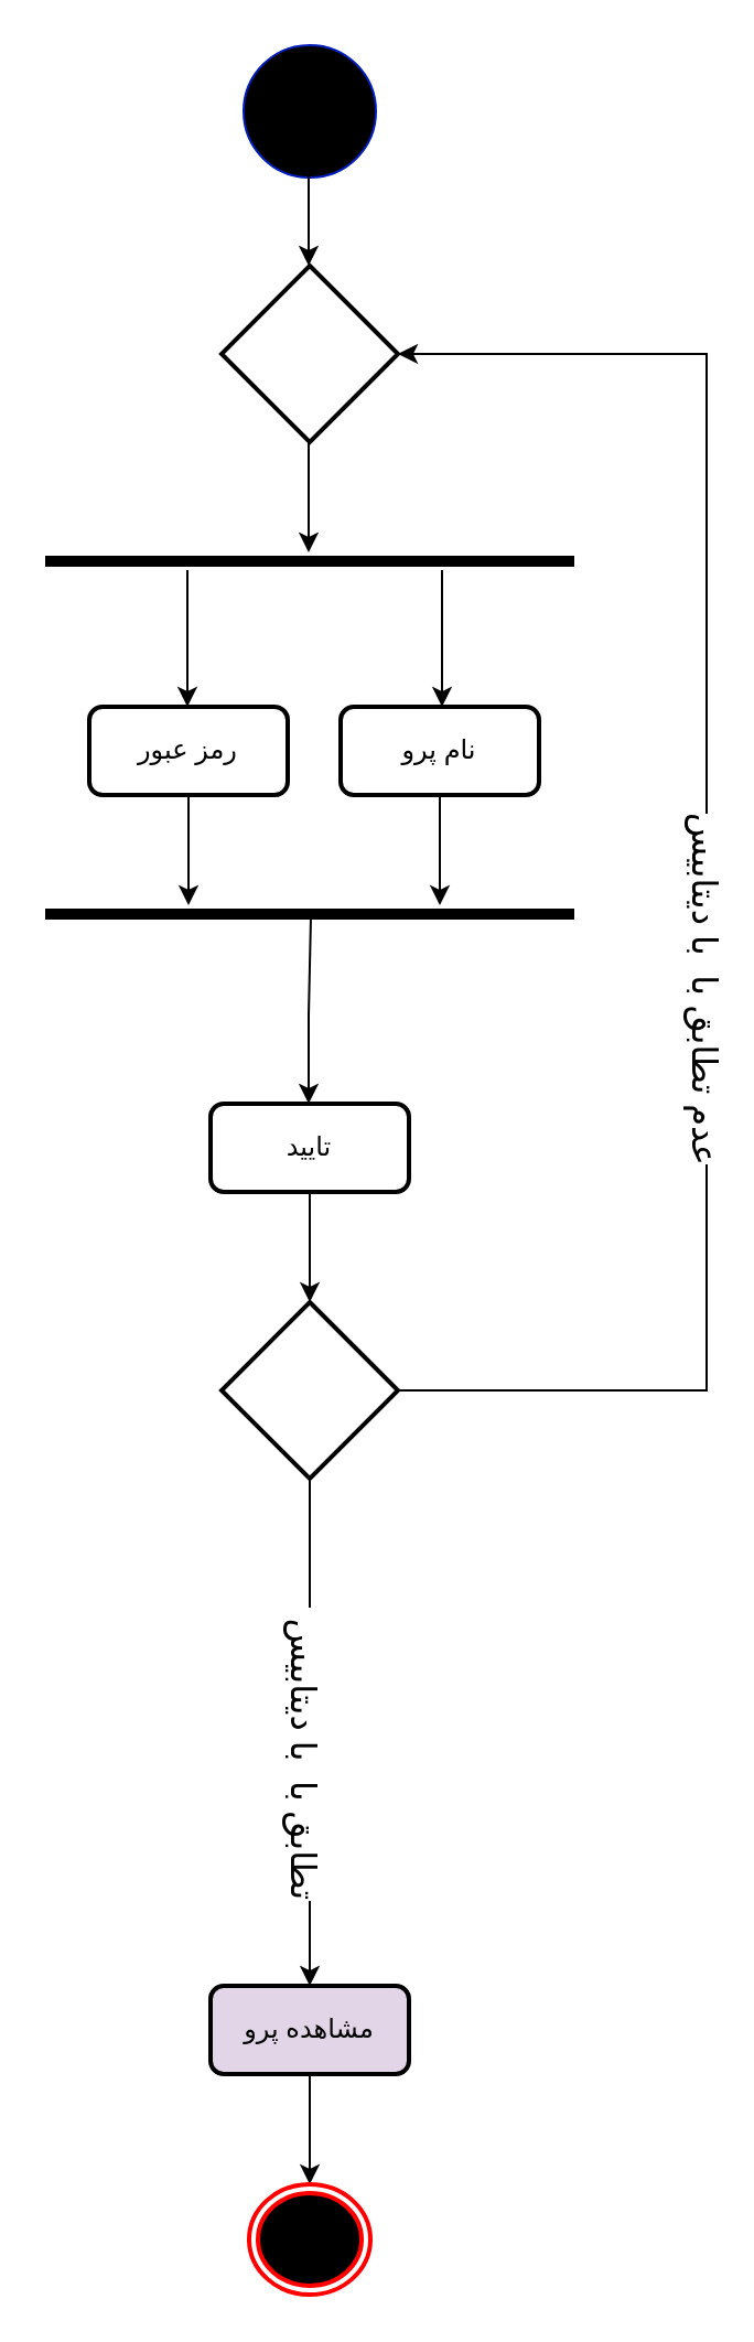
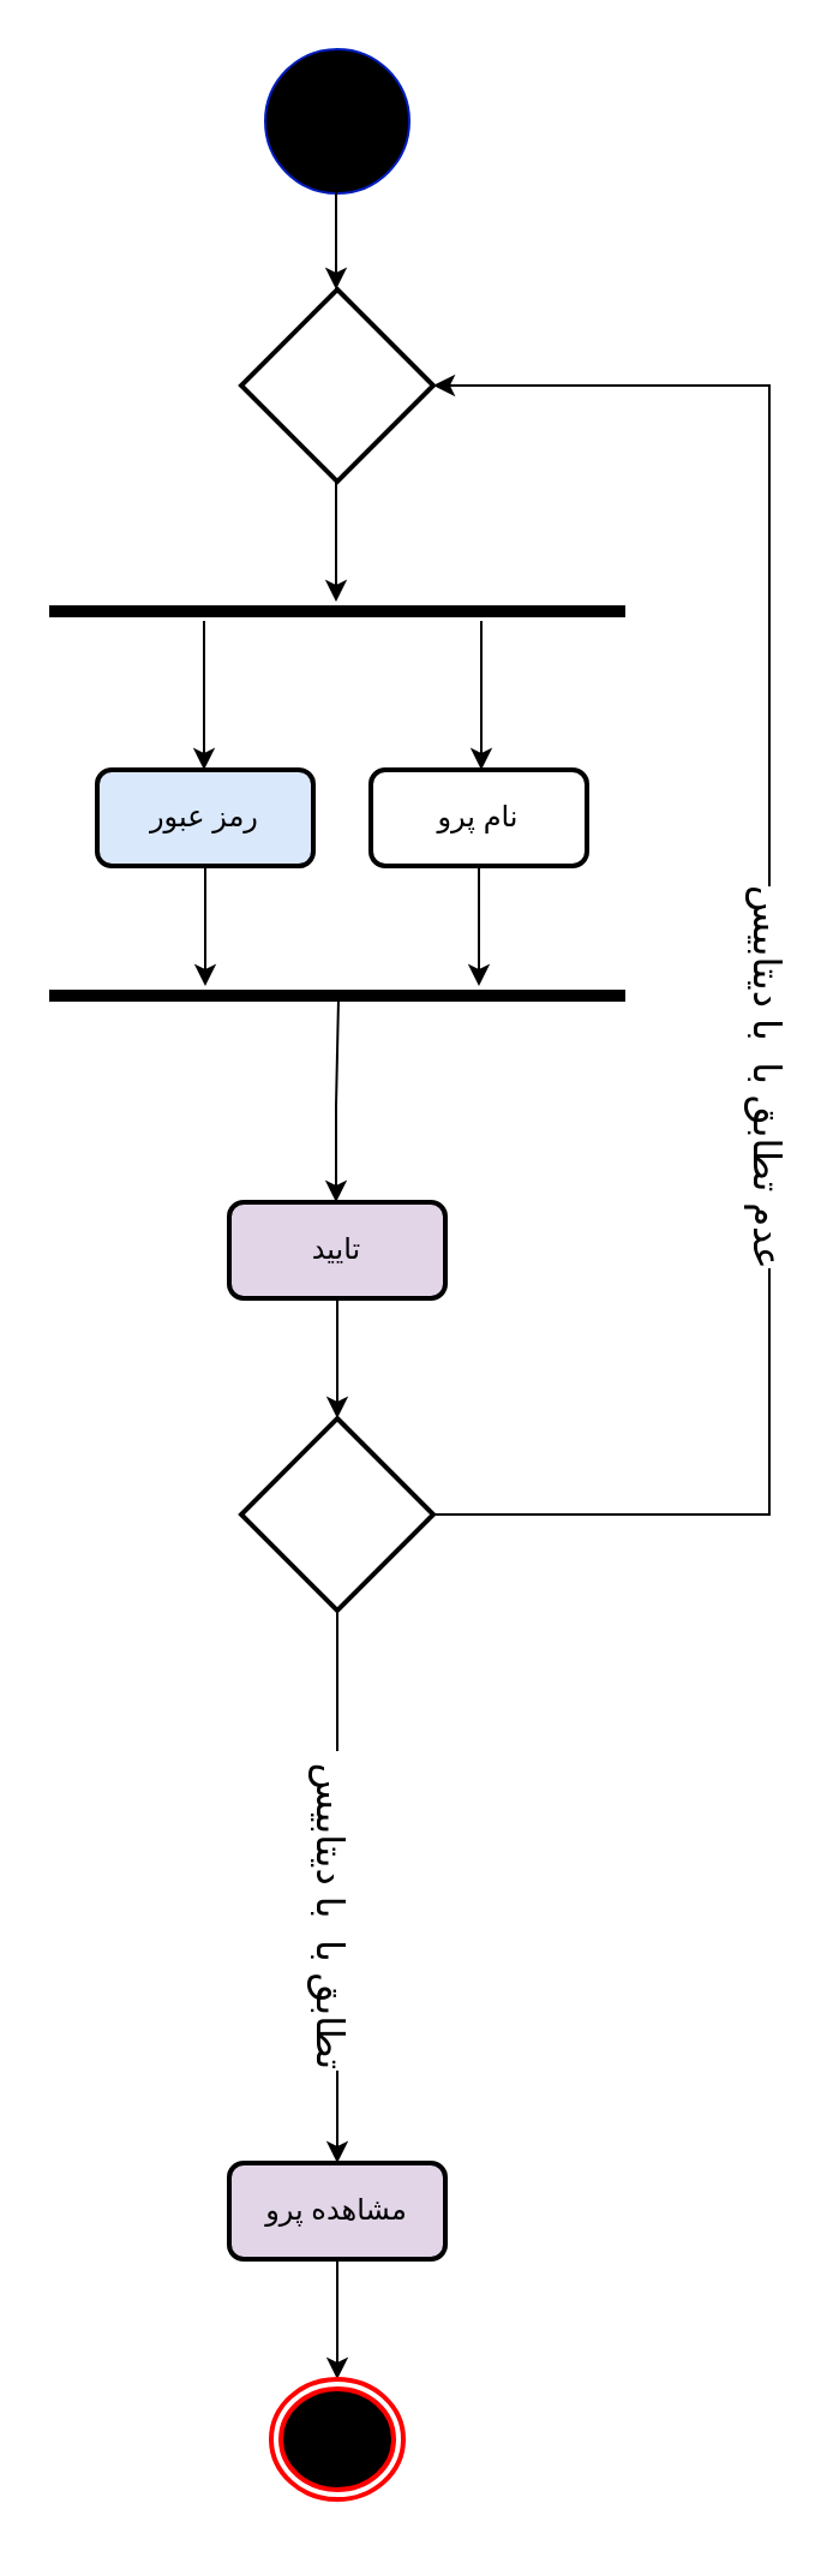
  <mxCell id="0" />
  <mxCell id="1" parent="0" />
  <mxCell id="2" value="" style="verticalLabelPosition=bottom;verticalAlign=top;html=1;shape=mxgraph.flowchart.on-page_reference;fillColor=#000000;fontColor=#ffffff;strokeColor=#001DBC;" parent="1" vertex="1"><mxGeometry x="110" y="20" width="60" height="60" as="geometry" /></mxCell>
  <mxCell id="3" value="" style="strokeWidth=2;html=1;shape=mxgraph.flowchart.decision;whiteSpace=wrap;" parent="1" vertex="1"><mxGeometry x="100" y="120" width="80" height="80" as="geometry" /></mxCell>
  <mxCell id="4" value="" style="line;strokeWidth=5;fillColor=none;align=left;verticalAlign=middle;spacingTop=-1;spacingLeft=3;spacingRight=3;rotatable=0;labelPosition=right;points=[];portConstraint=eastwest;strokeColor=inherit;" parent="1" vertex="1"><mxGeometry x="20" y="250" width="240" height="8" as="geometry" /></mxCell>
  <mxCell id="5" style="edgeStyle=orthogonalEdgeStyle;rounded=0;orthogonalLoop=1;jettySize=auto;html=1;exitX=0.5;exitY=1;exitDx=0;exitDy=0;fontSize=11;" parent="1" source="6" edge="1"><mxGeometry relative="1" as="geometry"><mxPoint x="85" y="410" as="targetPoint" /></mxGeometry></mxCell>
- <mxCell id="6" value="رمز عبور" style="rounded=1;whiteSpace=wrap;html=1;strokeWidth=2;" parent="1" vertex="1"><mxGeometry x="40" y="320" width="90" height="40" as="geometry" /></mxCell>
+ <mxCell id="6" value="رمز عبور" style="rounded=1;whiteSpace=wrap;html=1;strokeWidth=2;fillColor=#dae8fc;" parent="1" vertex="1"><mxGeometry x="40" y="320" width="90" height="40" as="geometry" /></mxCell>
  <mxCell id="7" style="edgeStyle=orthogonalEdgeStyle;rounded=0;orthogonalLoop=1;jettySize=auto;html=1;exitX=0.5;exitY=1;exitDx=0;exitDy=0;fontSize=11;" parent="1" source="8" edge="1"><mxGeometry relative="1" as="geometry"><mxPoint x="199" y="410" as="targetPoint" /></mxGeometry></mxCell>
  <mxCell id="8" value="نام پرو" style="rounded=1;whiteSpace=wrap;html=1;strokeWidth=2;" parent="1" vertex="1"><mxGeometry x="154" y="320" width="90" height="40" as="geometry" /></mxCell>
  <mxCell id="9" value="" style="line;strokeWidth=5;fillColor=none;align=left;verticalAlign=middle;spacingTop=-1;spacingLeft=3;spacingRight=3;rotatable=0;labelPosition=right;points=[];portConstraint=eastwest;strokeColor=inherit;" parent="1" vertex="1"><mxGeometry x="20" y="410" width="240" height="8" as="geometry" /></mxCell>
  <mxCell id="10" value="" style="endArrow=classic;html=1;rounded=0;fontSize=11;" parent="1" edge="1"><mxGeometry x="-1" y="144" width="50" height="50" relative="1" as="geometry"><mxPoint x="200" y="258" as="sourcePoint" /><mxPoint x="200" y="320" as="targetPoint" /><Array as="points"><mxPoint x="200" y="268" /></Array><mxPoint x="-24" y="-80" as="offset" /></mxGeometry></mxCell>
  <mxCell id="11" value="" style="endArrow=classic;html=1;rounded=0;fontSize=11;" parent="1" edge="1"><mxGeometry x="-1" y="144" width="50" height="50" relative="1" as="geometry"><mxPoint x="84.5" y="258" as="sourcePoint" /><mxPoint x="84.5" y="320" as="targetPoint" /><Array as="points"><mxPoint x="84.5" y="268" /></Array><mxPoint x="-24" y="-80" as="offset" /></mxGeometry></mxCell>
  <mxCell id="12" style="edgeStyle=orthogonalEdgeStyle;rounded=0;orthogonalLoop=1;jettySize=auto;html=1;exitX=1;exitY=0.5;exitDx=0;exitDy=0;entryX=1;entryY=0.5;entryDx=0;entryDy=0;entryPerimeter=0;fontSize=14;" parent="1" source="16" target="3" edge="1"><mxGeometry relative="1" as="geometry"><Array as="points"><mxPoint x="320" y="630" /><mxPoint x="320" y="160" /></Array></mxGeometry></mxCell>
  <mxCell id="13" value="عدم تطابق با&amp;nbsp; با دیتابیس" style="edgeLabel;html=1;align=center;verticalAlign=middle;resizable=0;points=[];fontSize=16;rotation=90;" parent="12" vertex="1" connectable="0"><mxGeometry x="-0.138" y="-1" relative="1" as="geometry"><mxPoint as="offset" /></mxGeometry></mxCell>
  <mxCell id="14" style="edgeStyle=orthogonalEdgeStyle;rounded=0;orthogonalLoop=1;jettySize=auto;html=1;exitX=0.5;exitY=1;exitDx=0;exitDy=0;entryX=0.5;entryY=0;entryDx=0;entryDy=0;fontSize=14;" parent="1" source="16" target="23" edge="1"><mxGeometry relative="1" as="geometry" /></mxCell>
  <mxCell id="15" value="&amp;nbsp;تطابق با&amp;nbsp; با دیتابیس" style="edgeLabel;html=1;align=center;verticalAlign=middle;resizable=0;points=[];fontSize=16;rotation=90;" parent="14" vertex="1" connectable="0"><mxGeometry x="0.08" y="-1" relative="1" as="geometry"><mxPoint as="offset" /></mxGeometry></mxCell>
  <mxCell id="16" value="" style="rhombus;whiteSpace=wrap;html=1;strokeWidth=2;fontSize=11;strokeColor=#000000;" parent="1" vertex="1"><mxGeometry x="100" y="590" width="80" height="80" as="geometry" /></mxCell>
  <mxCell id="17" value="" style="endArrow=classic;html=1;rounded=0;fontSize=11;exitX=0.502;exitY=0.775;exitDx=0;exitDy=0;exitPerimeter=0;" parent="1" source="9" edge="1"><mxGeometry x="-1" y="144" width="50" height="50" relative="1" as="geometry"><mxPoint x="139.5" y="450" as="sourcePoint" /><mxPoint x="139.5" y="500" as="targetPoint" /><Array as="points"><mxPoint x="139.5" y="460" /><mxPoint x="139.5" y="492" /></Array><mxPoint x="-24" y="-80" as="offset" /></mxGeometry></mxCell>
  <mxCell id="18" value="" style="endArrow=classic;html=1;rounded=0;fontSize=11;" parent="1" edge="1"><mxGeometry x="-1" y="144" width="50" height="50" relative="1" as="geometry"><mxPoint x="139.5" y="200" as="sourcePoint" /><mxPoint x="139.5" y="250" as="targetPoint" /><Array as="points"><mxPoint x="139.5" y="210" /><mxPoint x="139.5" y="242" /></Array><mxPoint x="-24" y="-80" as="offset" /></mxGeometry></mxCell>
  <mxCell id="19" value="" style="endArrow=classic;html=1;rounded=0;fontSize=11;" parent="1" edge="1"><mxGeometry x="-1" y="144" width="50" height="50" relative="1" as="geometry"><mxPoint x="139.5" y="70" as="sourcePoint" /><mxPoint x="139.5" y="120" as="targetPoint" /><Array as="points"><mxPoint x="139.5" y="80" /><mxPoint x="139.5" y="112" /></Array><mxPoint x="-24" y="-80" as="offset" /></mxGeometry></mxCell>
  <mxCell id="20" style="edgeStyle=orthogonalEdgeStyle;rounded=0;orthogonalLoop=1;jettySize=auto;html=1;exitX=0.5;exitY=1;exitDx=0;exitDy=0;entryX=0.5;entryY=0;entryDx=0;entryDy=0;fontSize=14;" parent="1" source="21" target="16" edge="1"><mxGeometry relative="1" as="geometry" /></mxCell>
- <mxCell id="21" value="تایید" style="rounded=1;whiteSpace=wrap;html=1;strokeWidth=2;" parent="1" vertex="1"><mxGeometry x="95" y="500" width="90" height="40" as="geometry" /></mxCell>
+ <mxCell id="21" value="تایید" style="rounded=1;whiteSpace=wrap;html=1;strokeWidth=2;fillColor=#e1d5e7;" parent="1" vertex="1"><mxGeometry x="95" y="500" width="90" height="40" as="geometry" /></mxCell>
  <mxCell id="22" style="edgeStyle=orthogonalEdgeStyle;rounded=0;orthogonalLoop=1;jettySize=auto;html=1;exitX=0.5;exitY=1;exitDx=0;exitDy=0;entryX=0.5;entryY=0;entryDx=0;entryDy=0;fontSize=14;" parent="1" source="23" target="24" edge="1"><mxGeometry relative="1" as="geometry" /></mxCell>
  <mxCell id="23" value="مشاهده پرو" style="rounded=1;whiteSpace=wrap;html=1;strokeWidth=2;fillColor=#e1d5e7;" parent="1" vertex="1"><mxGeometry x="95" y="900" width="90" height="40" as="geometry" /></mxCell>
  <mxCell id="24" value="" style="ellipse;html=1;shape=endState;fillColor=#000000;strokeColor=#ff0000;strokeWidth=2;fontSize=14;" parent="1" vertex="1"><mxGeometry x="112.5" y="990" width="55" height="50" as="geometry" /></mxCell>
